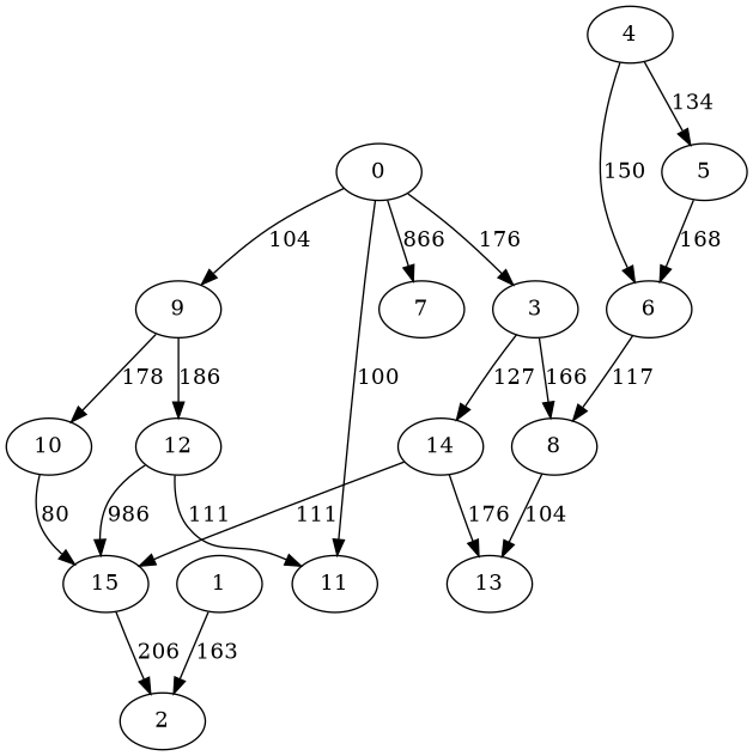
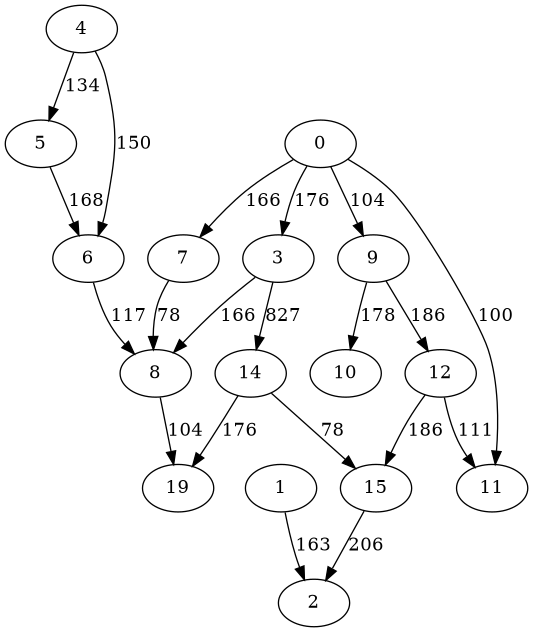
  digraph {
    0
    3
    7
    9
    11
    1
    2
    8
    14
    10
    12
    4
    5
    6
-   13
+   13 [label=19]
    15
    0 -> 3 [label=176]
-   0 -> 7 [label=866]
+   0 -> 7 [label=166]
    0 -> 9 [label=104]
    0 -> 11 [label=100]
    3 -> 8 [label=166]
-   3 -> 14 [label=127]
+   3 -> 14 [label=827]
+   7 -> 8 [label=78]
    9 -> 10 [label=178]
    9 -> 12 [label=186]
    1 -> 2 [label=163]
    8 -> 13 [label=104]
    14 -> 13 [label=176]
-   14 -> 15 [label=111]
-   10 -> 15 [label=80]
+   14 -> 15 [label=78]
    12 -> 11 [label=111]
-   12 -> 15 [label=986]
+   12 -> 15 [label=186]
    4 -> 5 [label=134]
    4 -> 6 [label=150]
    5 -> 6 [label=168]
    6 -> 8 [label=117]
    15 -> 2 [label=206]
  }
